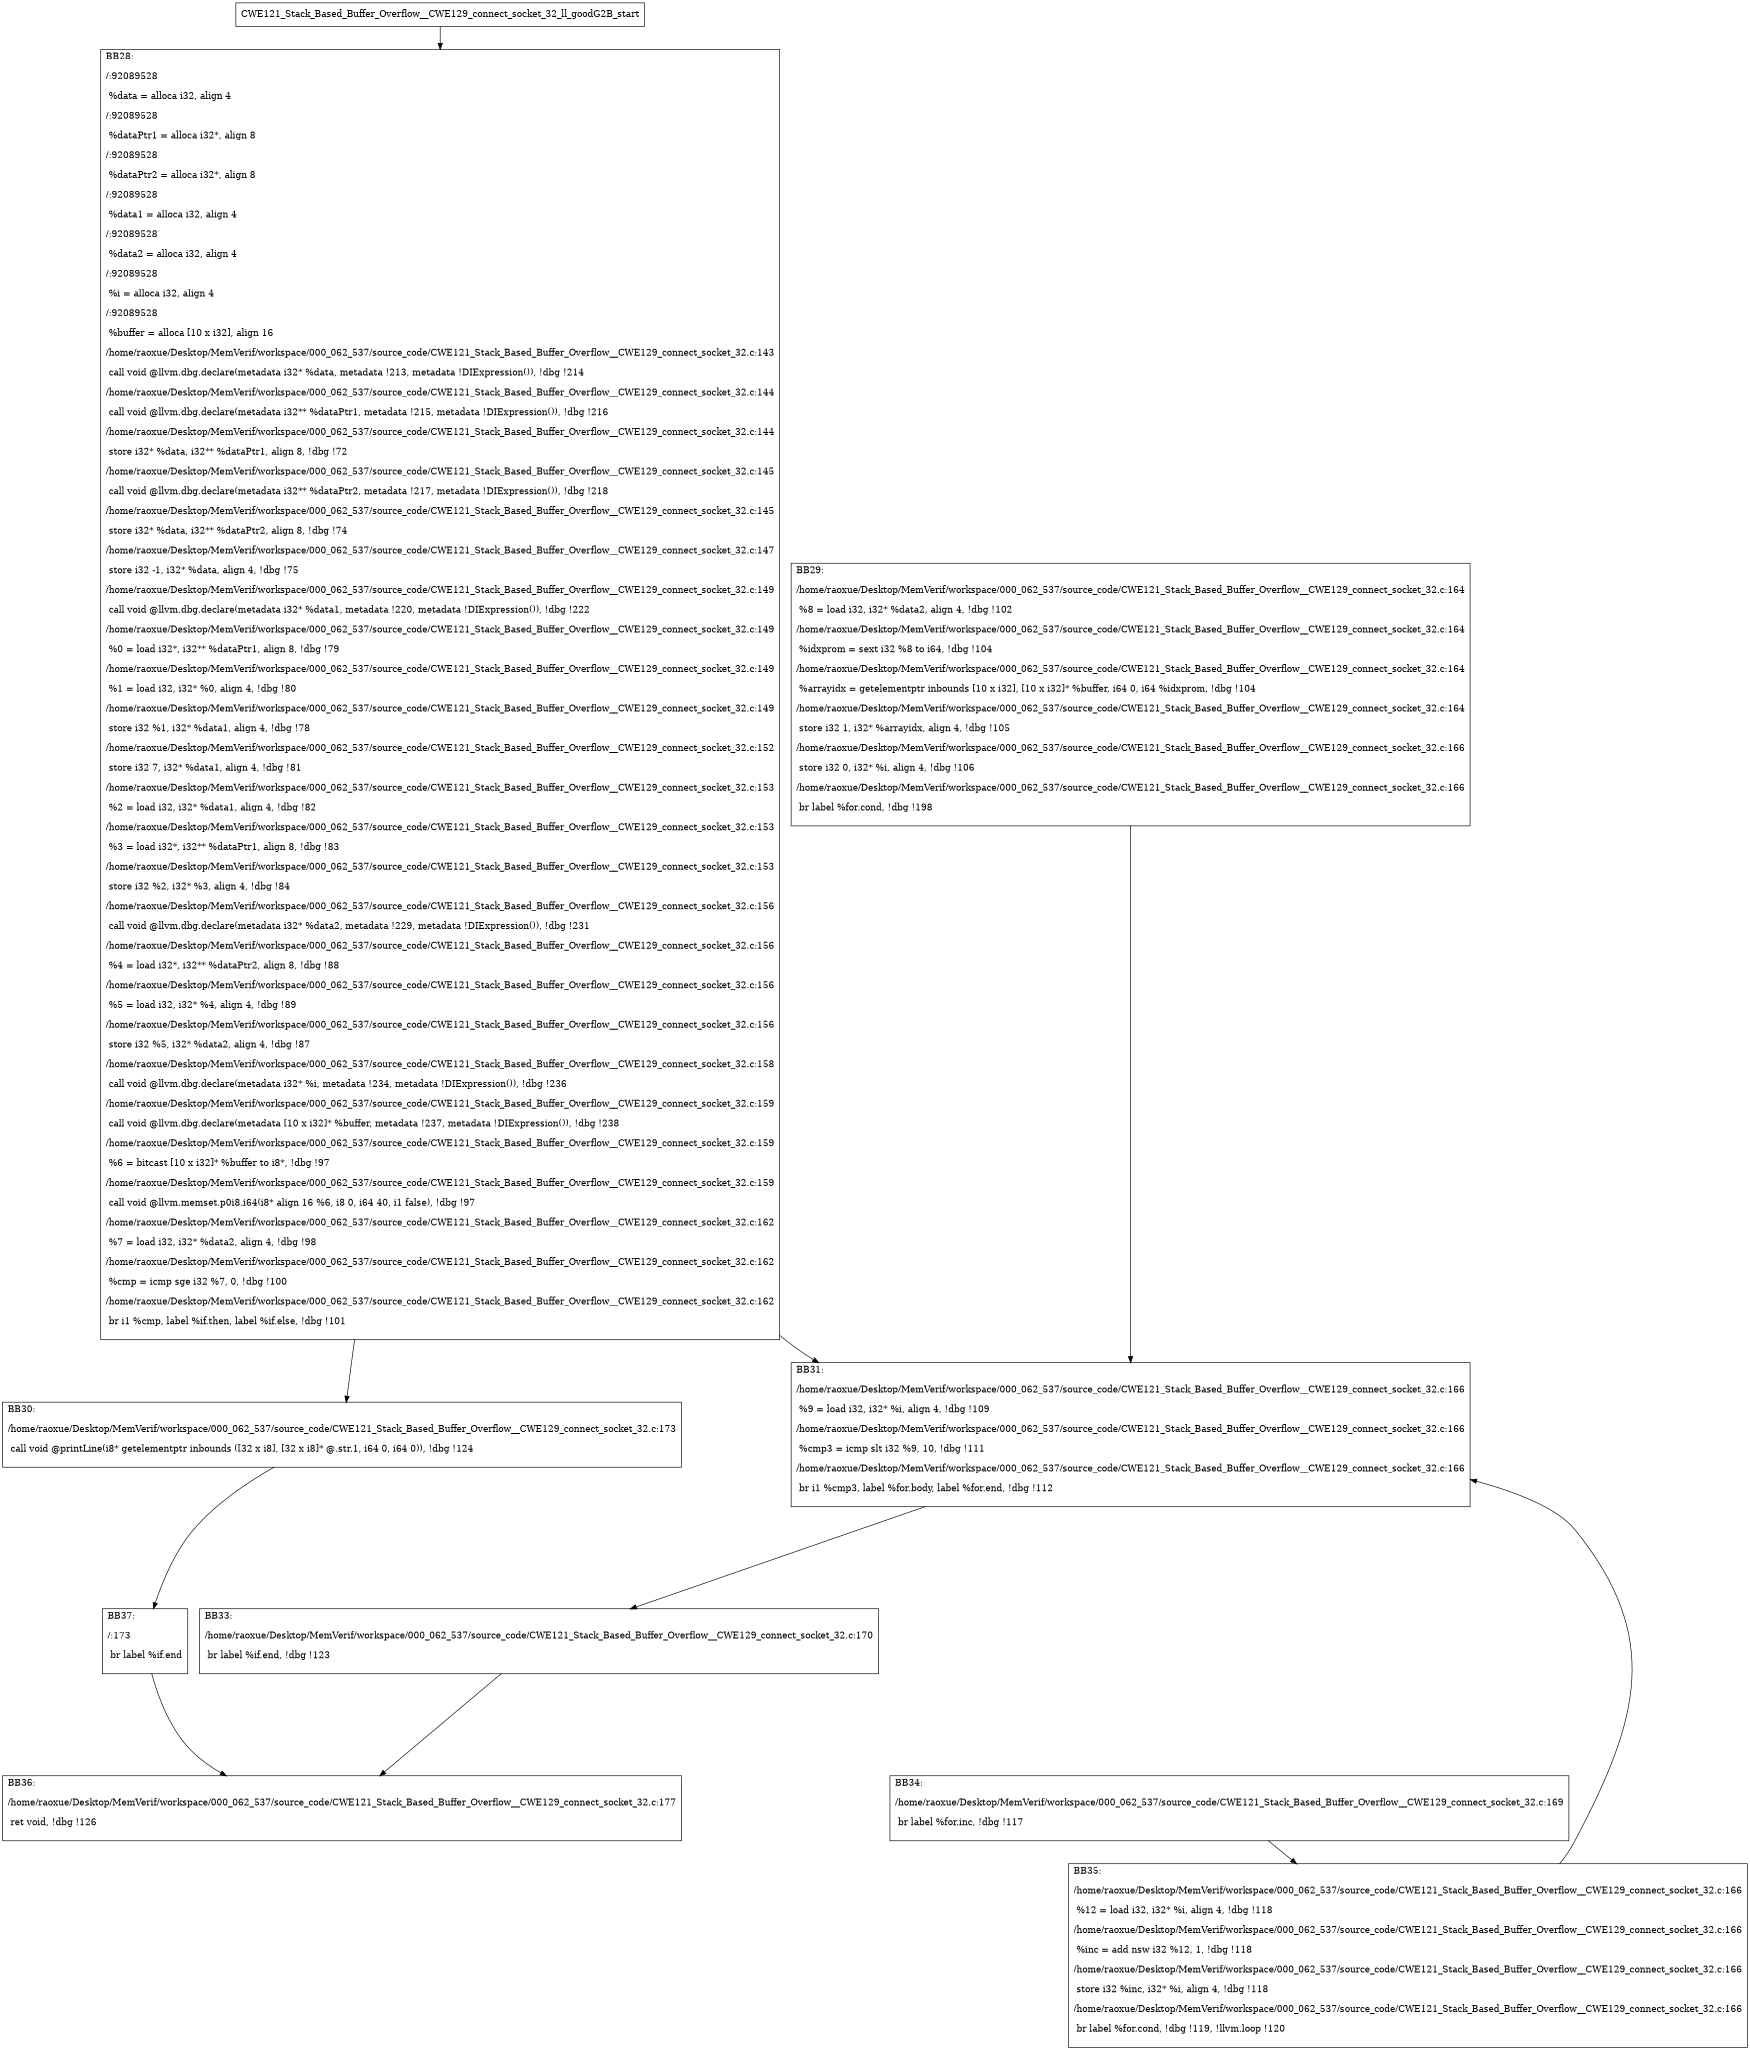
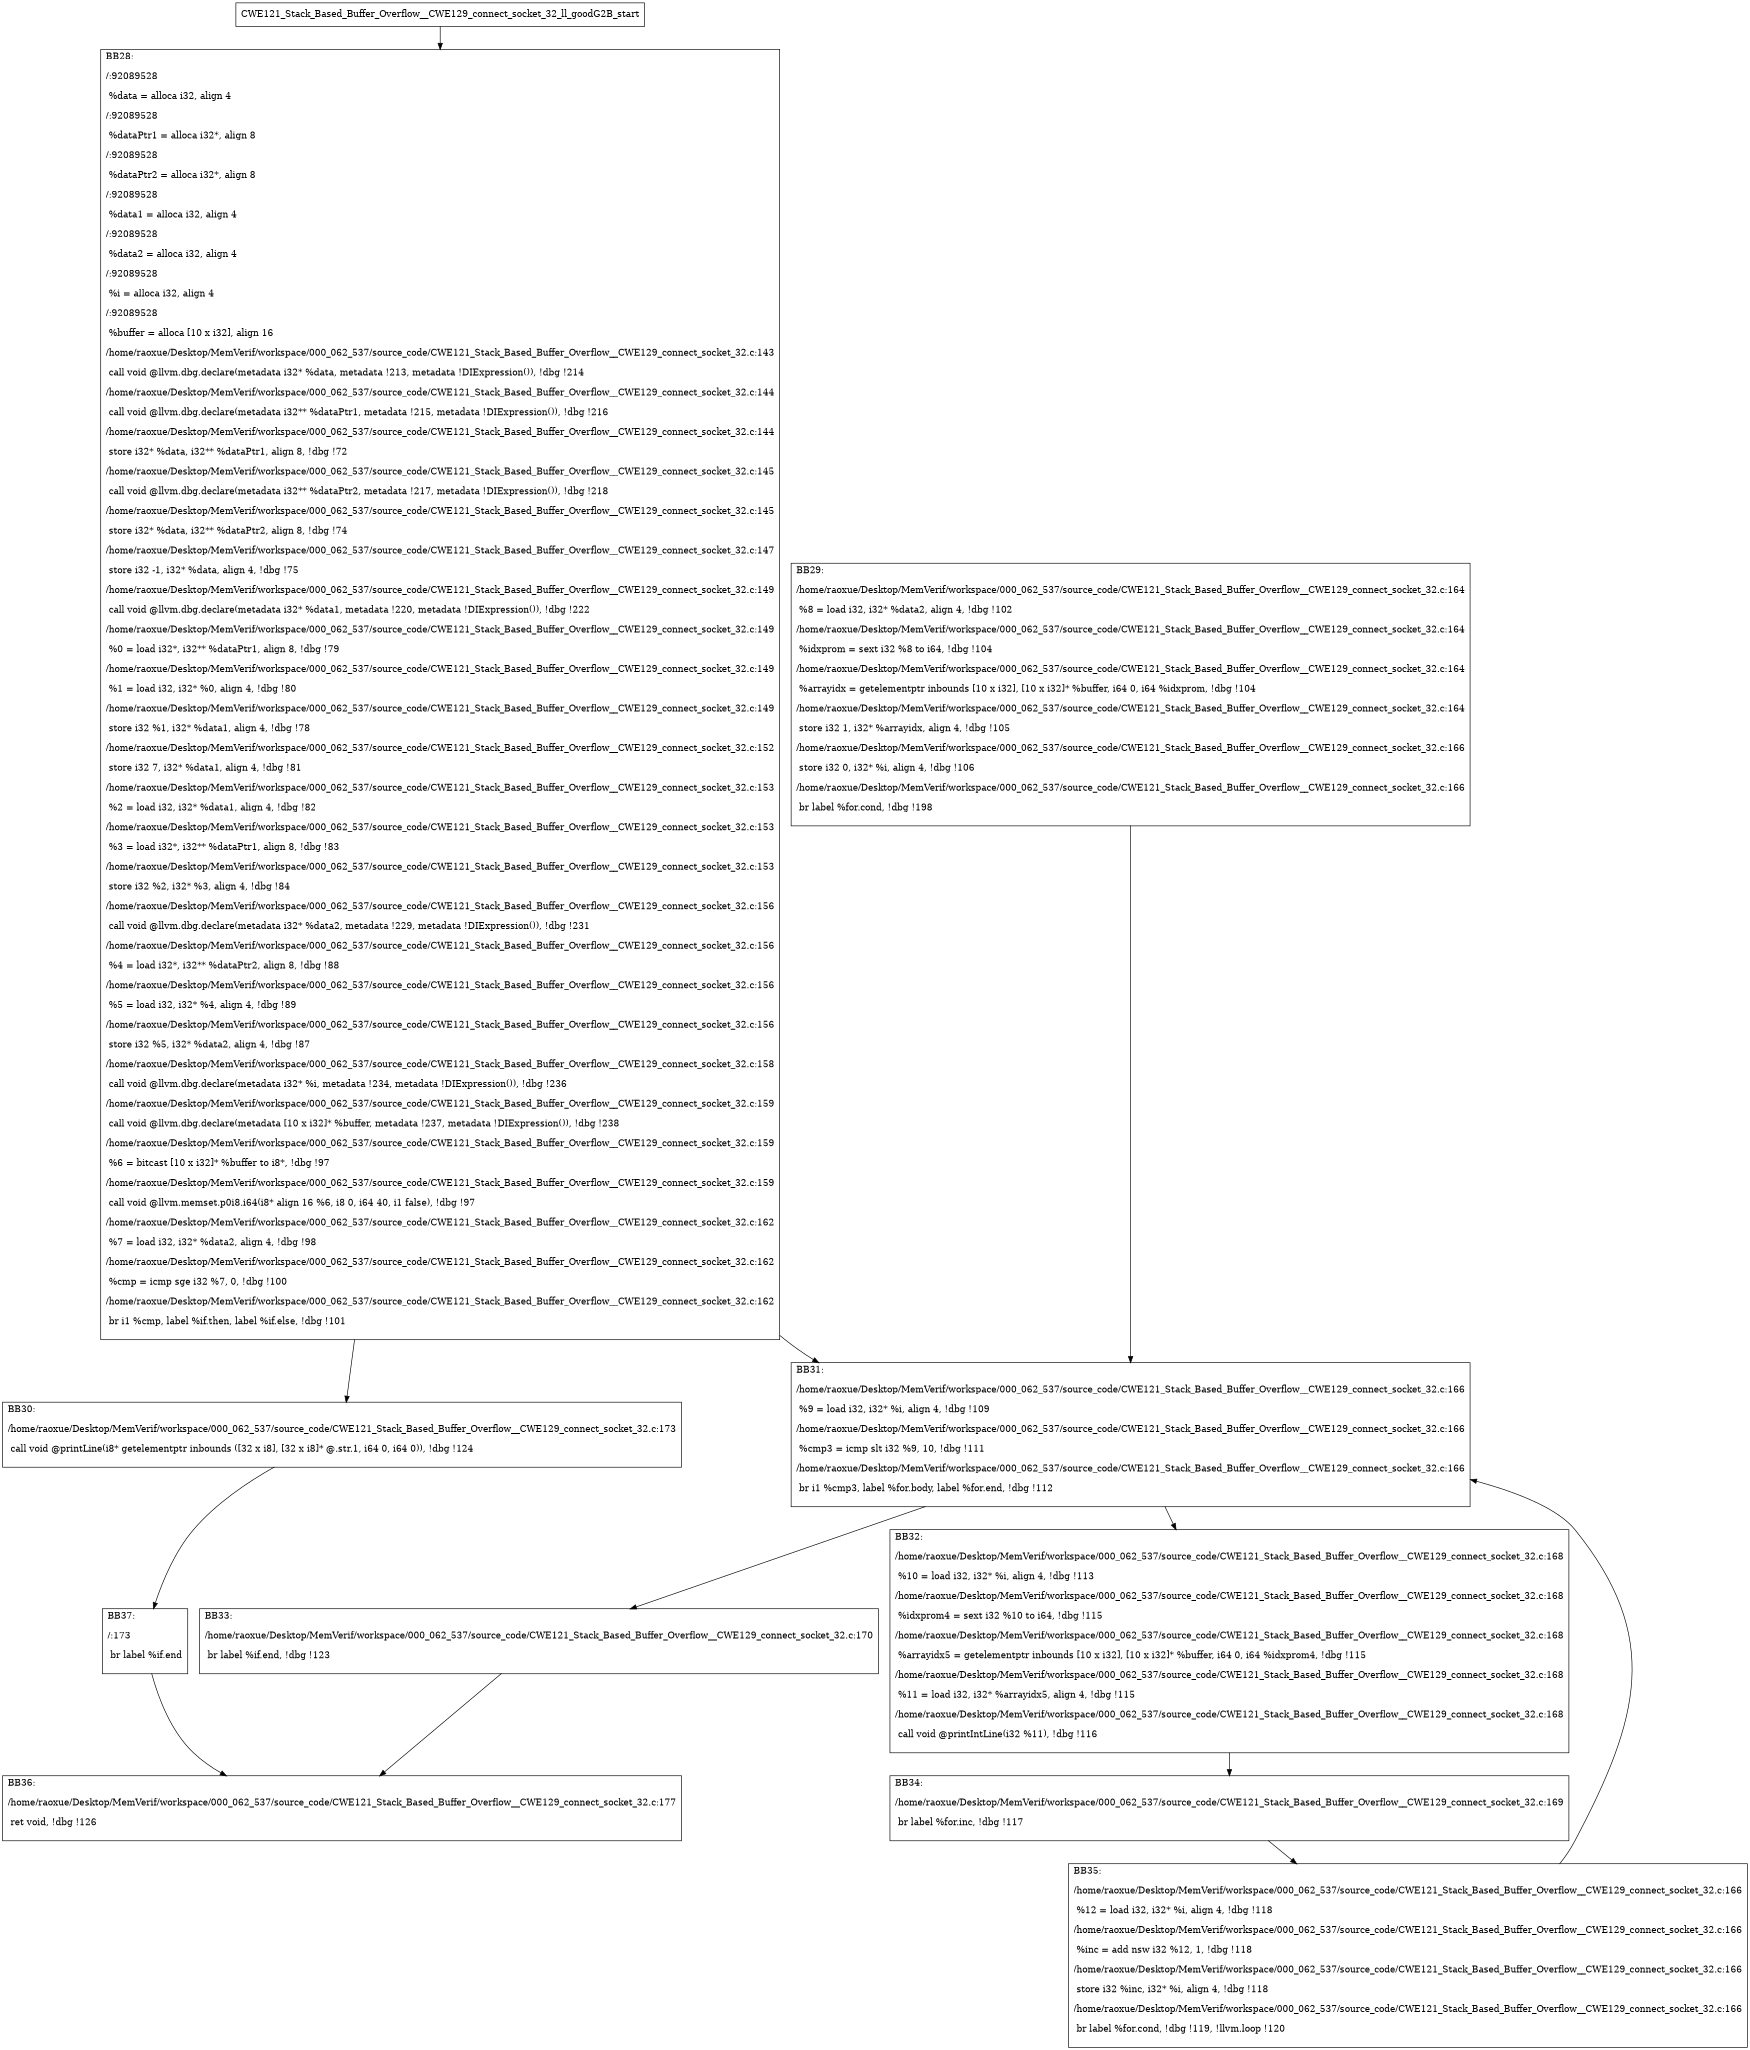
  digraph {
    node [shape=record]
    n1 [label="{CWE121_Stack_Based_Buffer_Overflow__CWE129_connect_socket_32_ll_goodG2B_start}"]
    n2 [label="{BB28:\l\l/:92089528\l\n  %data = alloca i32, align 4\l\n/:92089528\l\n  %dataPtr1 = alloca i32*, align 8\l\n/:92089528\l\n  %dataPtr2 = alloca i32*, align 8\l\n/:92089528\l\n  %data1 = alloca i32, align 4\l\n/:92089528\l\n  %data2 = alloca i32, align 4\l\n/:92089528\l\n  %i = alloca i32, align 4\l\n/:92089528\l\n  %buffer = alloca [10 x i32], align 16\l\n/home/raoxue/Desktop/MemVerif/workspace/000_062_537/source_code/CWE121_Stack_Based_Buffer_Overflow__CWE129_connect_socket_32.c:143\l\n  call void @llvm.dbg.declare(metadata i32* %data, metadata !213, metadata !DIExpression()), !dbg !214\l\n/home/raoxue/Desktop/MemVerif/workspace/000_062_537/source_code/CWE121_Stack_Based_Buffer_Overflow__CWE129_connect_socket_32.c:144\l\n  call void @llvm.dbg.declare(metadata i32** %dataPtr1, metadata !215, metadata !DIExpression()), !dbg !216\l\n/home/raoxue/Desktop/MemVerif/workspace/000_062_537/source_code/CWE121_Stack_Based_Buffer_Overflow__CWE129_connect_socket_32.c:144\l\n  store i32* %data, i32** %dataPtr1, align 8, !dbg !72\l\n/home/raoxue/Desktop/MemVerif/workspace/000_062_537/source_code/CWE121_Stack_Based_Buffer_Overflow__CWE129_connect_socket_32.c:145\l\n  call void @llvm.dbg.declare(metadata i32** %dataPtr2, metadata !217, metadata !DIExpression()), !dbg !218\l\n/home/raoxue/Desktop/MemVerif/workspace/000_062_537/source_code/CWE121_Stack_Based_Buffer_Overflow__CWE129_connect_socket_32.c:145\l\n  store i32* %data, i32** %dataPtr2, align 8, !dbg !74\l\n/home/raoxue/Desktop/MemVerif/workspace/000_062_537/source_code/CWE121_Stack_Based_Buffer_Overflow__CWE129_connect_socket_32.c:147\l\n  store i32 -1, i32* %data, align 4, !dbg !75\l\n/home/raoxue/Desktop/MemVerif/workspace/000_062_537/source_code/CWE121_Stack_Based_Buffer_Overflow__CWE129_connect_socket_32.c:149\l\n  call void @llvm.dbg.declare(metadata i32* %data1, metadata !220, metadata !DIExpression()), !dbg !222\l\n/home/raoxue/Desktop/MemVerif/workspace/000_062_537/source_code/CWE121_Stack_Based_Buffer_Overflow__CWE129_connect_socket_32.c:149\l\n  %0 = load i32*, i32** %dataPtr1, align 8, !dbg !79\l\n/home/raoxue/Desktop/MemVerif/workspace/000_062_537/source_code/CWE121_Stack_Based_Buffer_Overflow__CWE129_connect_socket_32.c:149\l\n  %1 = load i32, i32* %0, align 4, !dbg !80\l\n/home/raoxue/Desktop/MemVerif/workspace/000_062_537/source_code/CWE121_Stack_Based_Buffer_Overflow__CWE129_connect_socket_32.c:149\l\n  store i32 %1, i32* %data1, align 4, !dbg !78\l\n/home/raoxue/Desktop/MemVerif/workspace/000_062_537/source_code/CWE121_Stack_Based_Buffer_Overflow__CWE129_connect_socket_32.c:152\l\n  store i32 7, i32* %data1, align 4, !dbg !81\l\n/home/raoxue/Desktop/MemVerif/workspace/000_062_537/source_code/CWE121_Stack_Based_Buffer_Overflow__CWE129_connect_socket_32.c:153\l\n  %2 = load i32, i32* %data1, align 4, !dbg !82\l\n/home/raoxue/Desktop/MemVerif/workspace/000_062_537/source_code/CWE121_Stack_Based_Buffer_Overflow__CWE129_connect_socket_32.c:153\l\n  %3 = load i32*, i32** %dataPtr1, align 8, !dbg !83\l\n/home/raoxue/Desktop/MemVerif/workspace/000_062_537/source_code/CWE121_Stack_Based_Buffer_Overflow__CWE129_connect_socket_32.c:153\l\n  store i32 %2, i32* %3, align 4, !dbg !84\l\n/home/raoxue/Desktop/MemVerif/workspace/000_062_537/source_code/CWE121_Stack_Based_Buffer_Overflow__CWE129_connect_socket_32.c:156\l\n  call void @llvm.dbg.declare(metadata i32* %data2, metadata !229, metadata !DIExpression()), !dbg !231\l\n/home/raoxue/Desktop/MemVerif/workspace/000_062_537/source_code/CWE121_Stack_Based_Buffer_Overflow__CWE129_connect_socket_32.c:156\l\n  %4 = load i32*, i32** %dataPtr2, align 8, !dbg !88\l\n/home/raoxue/Desktop/MemVerif/workspace/000_062_537/source_code/CWE121_Stack_Based_Buffer_Overflow__CWE129_connect_socket_32.c:156\l\n  %5 = load i32, i32* %4, align 4, !dbg !89\l\n/home/raoxue/Desktop/MemVerif/workspace/000_062_537/source_code/CWE121_Stack_Based_Buffer_Overflow__CWE129_connect_socket_32.c:156\l\n  store i32 %5, i32* %data2, align 4, !dbg !87\l\n/home/raoxue/Desktop/MemVerif/workspace/000_062_537/source_code/CWE121_Stack_Based_Buffer_Overflow__CWE129_connect_socket_32.c:158\l\n  call void @llvm.dbg.declare(metadata i32* %i, metadata !234, metadata !DIExpression()), !dbg !236\l\n/home/raoxue/Desktop/MemVerif/workspace/000_062_537/source_code/CWE121_Stack_Based_Buffer_Overflow__CWE129_connect_socket_32.c:159\l\n  call void @llvm.dbg.declare(metadata [10 x i32]* %buffer, metadata !237, metadata !DIExpression()), !dbg !238\l\n/home/raoxue/Desktop/MemVerif/workspace/000_062_537/source_code/CWE121_Stack_Based_Buffer_Overflow__CWE129_connect_socket_32.c:159\l\n  %6 = bitcast [10 x i32]* %buffer to i8*, !dbg !97\l\n/home/raoxue/Desktop/MemVerif/workspace/000_062_537/source_code/CWE121_Stack_Based_Buffer_Overflow__CWE129_connect_socket_32.c:159\l\n  call void @llvm.memset.p0i8.i64(i8* align 16 %6, i8 0, i64 40, i1 false), !dbg !97\l\n/home/raoxue/Desktop/MemVerif/workspace/000_062_537/source_code/CWE121_Stack_Based_Buffer_Overflow__CWE129_connect_socket_32.c:162\l\n  %7 = load i32, i32* %data2, align 4, !dbg !98\l\n/home/raoxue/Desktop/MemVerif/workspace/000_062_537/source_code/CWE121_Stack_Based_Buffer_Overflow__CWE129_connect_socket_32.c:162\l\n  %cmp = icmp sge i32 %7, 0, !dbg !100\l\n/home/raoxue/Desktop/MemVerif/workspace/000_062_537/source_code/CWE121_Stack_Based_Buffer_Overflow__CWE129_connect_socket_32.c:162\l\n  br i1 %cmp, label %if.then, label %if.else, !dbg !101\l\n}"]
    n3 [label="{BB30:\l\l/home/raoxue/Desktop/MemVerif/workspace/000_062_537/source_code/CWE121_Stack_Based_Buffer_Overflow__CWE129_connect_socket_32.c:173\l\n  call void @printLine(i8* getelementptr inbounds ([32 x i8], [32 x i8]* @.str.1, i64 0, i64 0)), !dbg !124\l\n}"]
    n4 [label="{BB31:\l\l/home/raoxue/Desktop/MemVerif/workspace/000_062_537/source_code/CWE121_Stack_Based_Buffer_Overflow__CWE129_connect_socket_32.c:166\l\n  %9 = load i32, i32* %i, align 4, !dbg !109\l\n/home/raoxue/Desktop/MemVerif/workspace/000_062_537/source_code/CWE121_Stack_Based_Buffer_Overflow__CWE129_connect_socket_32.c:166\l\n  %cmp3 = icmp slt i32 %9, 10, !dbg !111\l\n/home/raoxue/Desktop/MemVerif/workspace/000_062_537/source_code/CWE121_Stack_Based_Buffer_Overflow__CWE129_connect_socket_32.c:166\l\n  br i1 %cmp3, label %for.body, label %for.end, !dbg !112\l\n}"]
    n5 [label="{BB29:\l\l/home/raoxue/Desktop/MemVerif/workspace/000_062_537/source_code/CWE121_Stack_Based_Buffer_Overflow__CWE129_connect_socket_32.c:164\l\n  %8 = load i32, i32* %data2, align 4, !dbg !102\l\n/home/raoxue/Desktop/MemVerif/workspace/000_062_537/source_code/CWE121_Stack_Based_Buffer_Overflow__CWE129_connect_socket_32.c:164\l\n  %idxprom = sext i32 %8 to i64, !dbg !104\l\n/home/raoxue/Desktop/MemVerif/workspace/000_062_537/source_code/CWE121_Stack_Based_Buffer_Overflow__CWE129_connect_socket_32.c:164\l\n  %arrayidx = getelementptr inbounds [10 x i32], [10 x i32]* %buffer, i64 0, i64 %idxprom, !dbg !104\l\n/home/raoxue/Desktop/MemVerif/workspace/000_062_537/source_code/CWE121_Stack_Based_Buffer_Overflow__CWE129_connect_socket_32.c:164\l\n  store i32 1, i32* %arrayidx, align 4, !dbg !105\l\n/home/raoxue/Desktop/MemVerif/workspace/000_062_537/source_code/CWE121_Stack_Based_Buffer_Overflow__CWE129_connect_socket_32.c:166\l\n  store i32 0, i32* %i, align 4, !dbg !106\l\n/home/raoxue/Desktop/MemVerif/workspace/000_062_537/source_code/CWE121_Stack_Based_Buffer_Overflow__CWE129_connect_socket_32.c:166\l\n  br label %for.cond, !dbg !198\l\n}"]
    n6 [label="{BB37:\l\l/:173\l\n  br label %if.end\l\n}"]
+   n7 [label="{BB32:\l\l/home/raoxue/Desktop/MemVerif/workspace/000_062_537/source_code/CWE121_Stack_Based_Buffer_Overflow__CWE129_connect_socket_32.c:168\l\n  %10 = load i32, i32* %i, align 4, !dbg !113\l\n/home/raoxue/Desktop/MemVerif/workspace/000_062_537/source_code/CWE121_Stack_Based_Buffer_Overflow__CWE129_connect_socket_32.c:168\l\n  %idxprom4 = sext i32 %10 to i64, !dbg !115\l\n/home/raoxue/Desktop/MemVerif/workspace/000_062_537/source_code/CWE121_Stack_Based_Buffer_Overflow__CWE129_connect_socket_32.c:168\l\n  %arrayidx5 = getelementptr inbounds [10 x i32], [10 x i32]* %buffer, i64 0, i64 %idxprom4, !dbg !115\l\n/home/raoxue/Desktop/MemVerif/workspace/000_062_537/source_code/CWE121_Stack_Based_Buffer_Overflow__CWE129_connect_socket_32.c:168\l\n  %11 = load i32, i32* %arrayidx5, align 4, !dbg !115\l\n/home/raoxue/Desktop/MemVerif/workspace/000_062_537/source_code/CWE121_Stack_Based_Buffer_Overflow__CWE129_connect_socket_32.c:168\l\n  call void @printIntLine(i32 %11), !dbg !116\l\n}"]
    n8 [label="{BB33:\l\l/home/raoxue/Desktop/MemVerif/workspace/000_062_537/source_code/CWE121_Stack_Based_Buffer_Overflow__CWE129_connect_socket_32.c:170\l\n  br label %if.end, !dbg !123\l\n}"]
    n9 [label="{BB36:\l\l/home/raoxue/Desktop/MemVerif/workspace/000_062_537/source_code/CWE121_Stack_Based_Buffer_Overflow__CWE129_connect_socket_32.c:177\l\n  ret void, !dbg !126\l\n}"]
    n10 [label="{BB34:\l\l/home/raoxue/Desktop/MemVerif/workspace/000_062_537/source_code/CWE121_Stack_Based_Buffer_Overflow__CWE129_connect_socket_32.c:169\l\n  br label %for.inc, !dbg !117\l\n}"]
    n11 [label="{BB35:\l\l/home/raoxue/Desktop/MemVerif/workspace/000_062_537/source_code/CWE121_Stack_Based_Buffer_Overflow__CWE129_connect_socket_32.c:166\l\n  %12 = load i32, i32* %i, align 4, !dbg !118\l\n/home/raoxue/Desktop/MemVerif/workspace/000_062_537/source_code/CWE121_Stack_Based_Buffer_Overflow__CWE129_connect_socket_32.c:166\l\n  %inc = add nsw i32 %12, 1, !dbg !118\l\n/home/raoxue/Desktop/MemVerif/workspace/000_062_537/source_code/CWE121_Stack_Based_Buffer_Overflow__CWE129_connect_socket_32.c:166\l\n  store i32 %inc, i32* %i, align 4, !dbg !118\l\n/home/raoxue/Desktop/MemVerif/workspace/000_062_537/source_code/CWE121_Stack_Based_Buffer_Overflow__CWE129_connect_socket_32.c:166\l\n  br label %for.cond, !dbg !119, !llvm.loop !120\l\n}"]
    n1 -> n2
    n2 -> n3
    n2 -> n4
    n3 -> n6
+   n4 -> n7
    n4 -> n8
    n5 -> n4
    n6 -> n9
+   n7 -> n10
    n8 -> n9
    n10 -> n11
    n11 -> n4
  }
